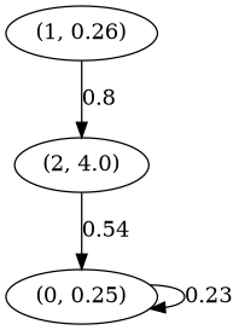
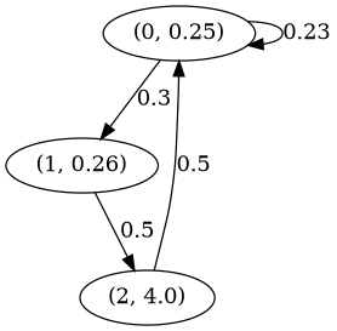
  digraph {
    n1 [label="(0, 0.25)"]
    n2 [label="(1, 0.26)"]
    n3 [label="(2, 4.0)"]
    n1 -> n1 [label=0.23]
-   n2 -> n3 [label=0.8]
-   n3 -> n1 [label=0.54]
+   n1 -> n2 [label=0.3]
+   n2 -> n3 [label=0.5]
+   n3 -> n1 [label=0.5]
  }
